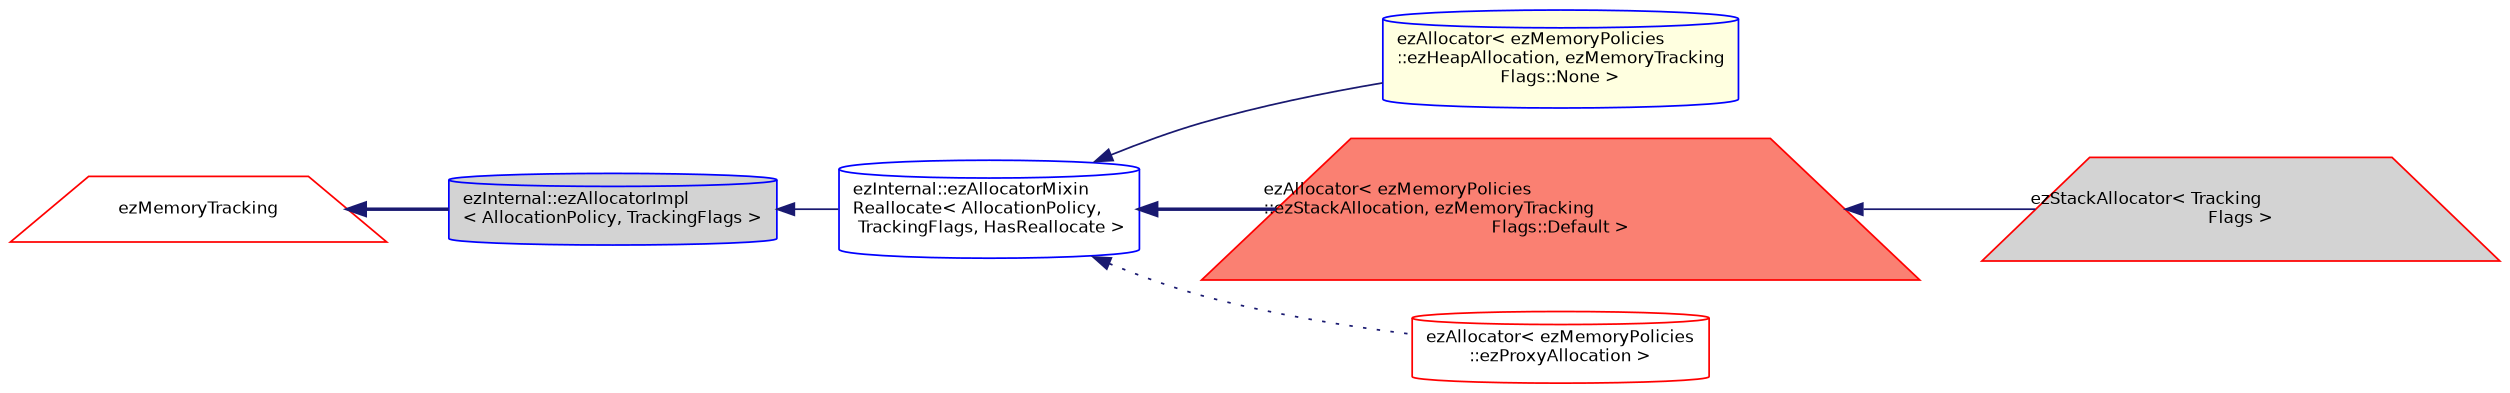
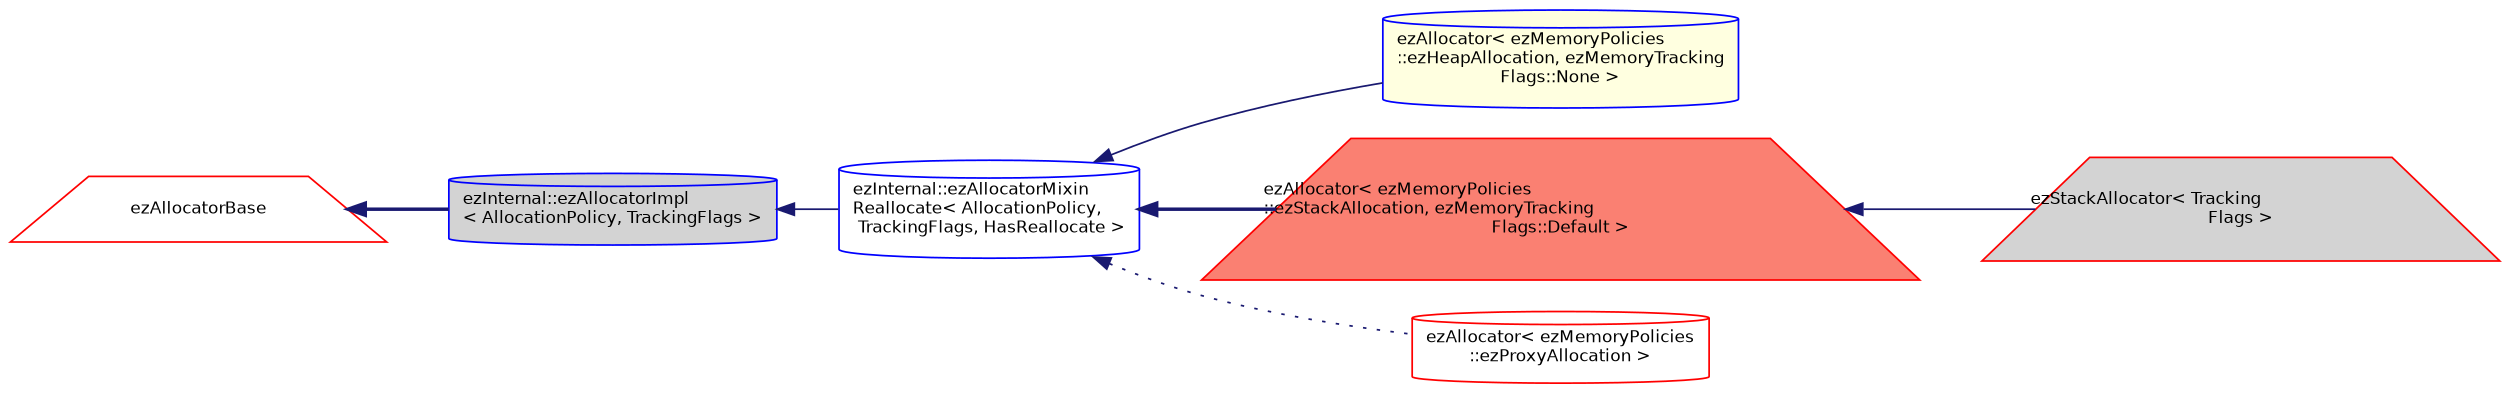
  digraph {
    rankdir=LR
    node [color=red fillcolor=white fontname=Helvetica fontsize=10 shape=cylinder style=filled]
    edge [color=midnightblue dir=back fontname=Helvetica fontsize=10 labelfontname=Helvetica labelfontsize=10 style=solid]
    n1 [color=blue fontcolor=black height=0.2 label="ezInternal::ezAllocatorMixin\lReallocate\< AllocationPolicy,\l TrackingFlags, HasReallocate \>" width=0.4]
    n2 [color=blue fillcolor=lightyellow height=0.2 label="ezAllocator\< ezMemoryPolicies\l::ezHeapAllocation, ezMemoryTracking\lFlags::None \>" width=0.4]
    n3 [fillcolor=salmon height=0.2 label="ezAllocator\< ezMemoryPolicies\l::ezStackAllocation, ezMemoryTracking\lFlags::Default \>" shape=trapezium width=0.4]
    n4 [height=0.2 label="ezAllocator\< ezMemoryPolicies\l::ezProxyAllocation \>" width=0.4]
    n5 [color=blue fillcolor=lightgrey height=0.2 label="ezInternal::ezAllocatorImpl\l\< AllocationPolicy, TrackingFlags \>" width=0.4]
-   n6 [height=0.2 label=ezMemoryTracking shape=trapezium width=0.4]
+   n6 [height=0.2 label=ezAllocatorBase shape=trapezium width=0.4]
    n7 [fillcolor=lightgrey height=0.2 label="ezStackAllocator\< Tracking\lFlags \>" shape=trapezium width=0.4]
    n1 -> n2
    n1 -> n3 [style=bold]
    n1 -> n4 [style=dotted]
    n3 -> n7
    n5 -> n1
    n6 -> n5 [style=bold]
  }
